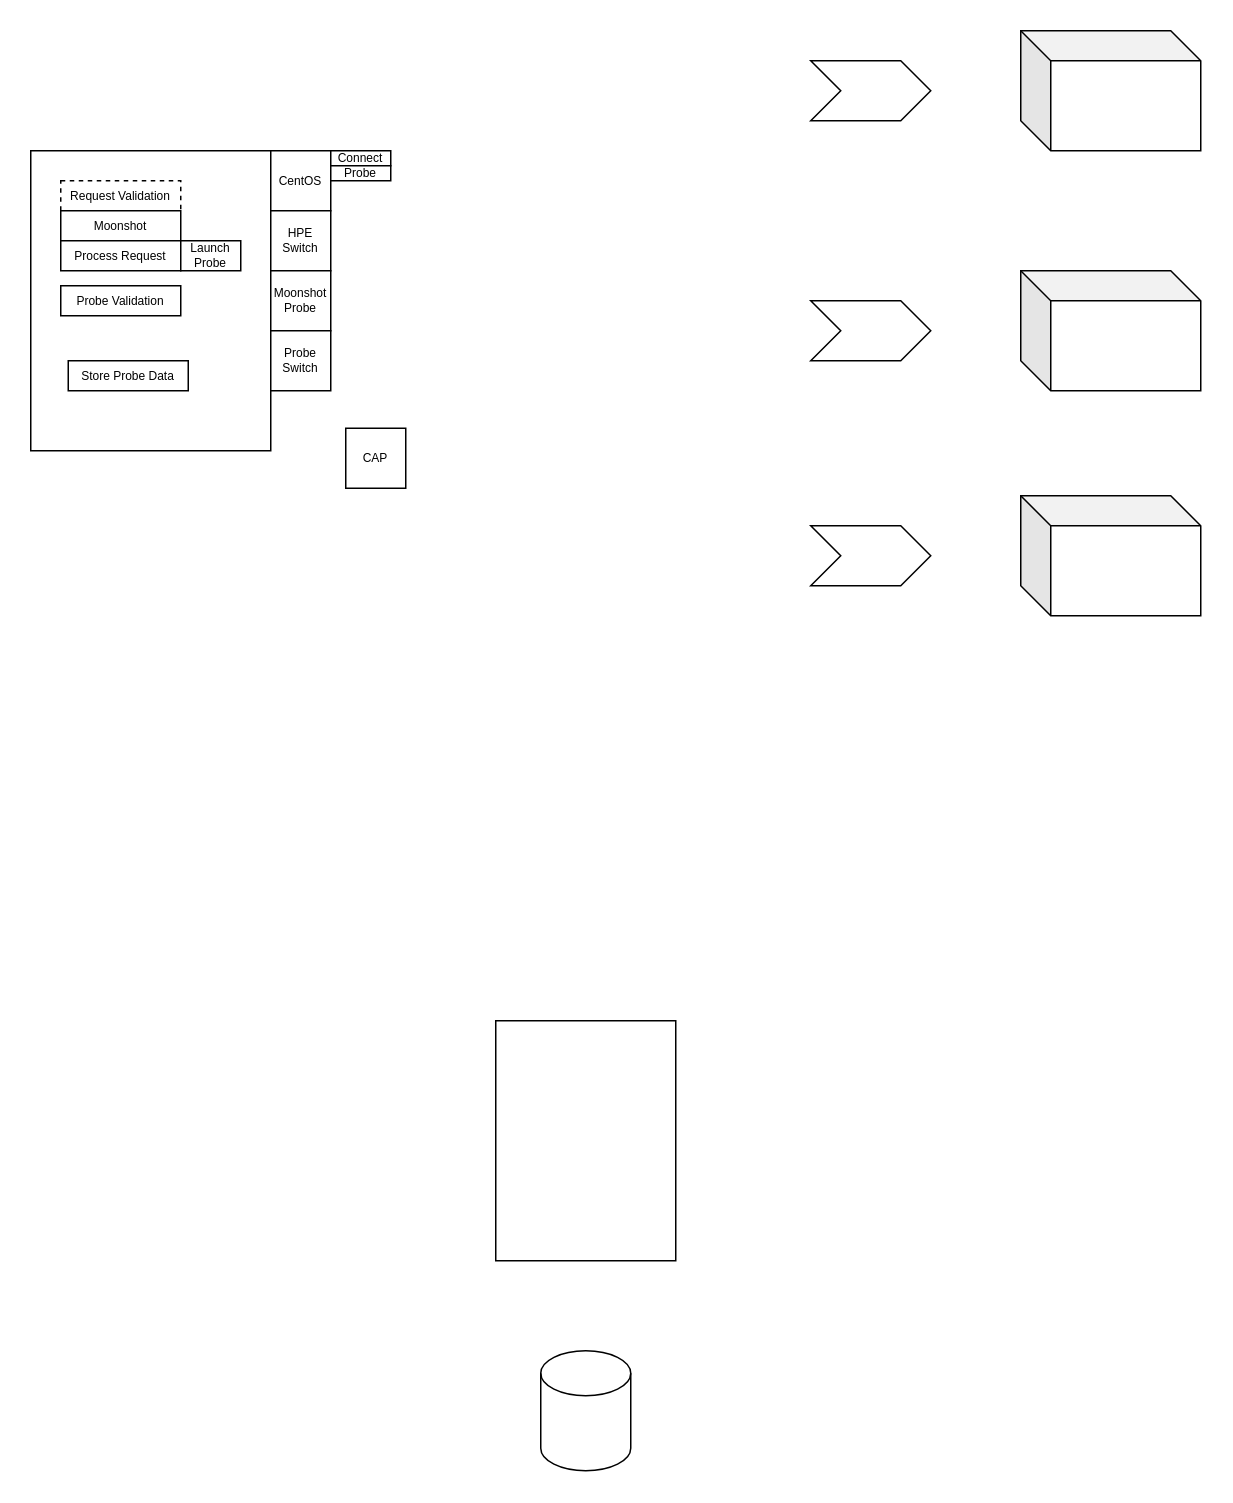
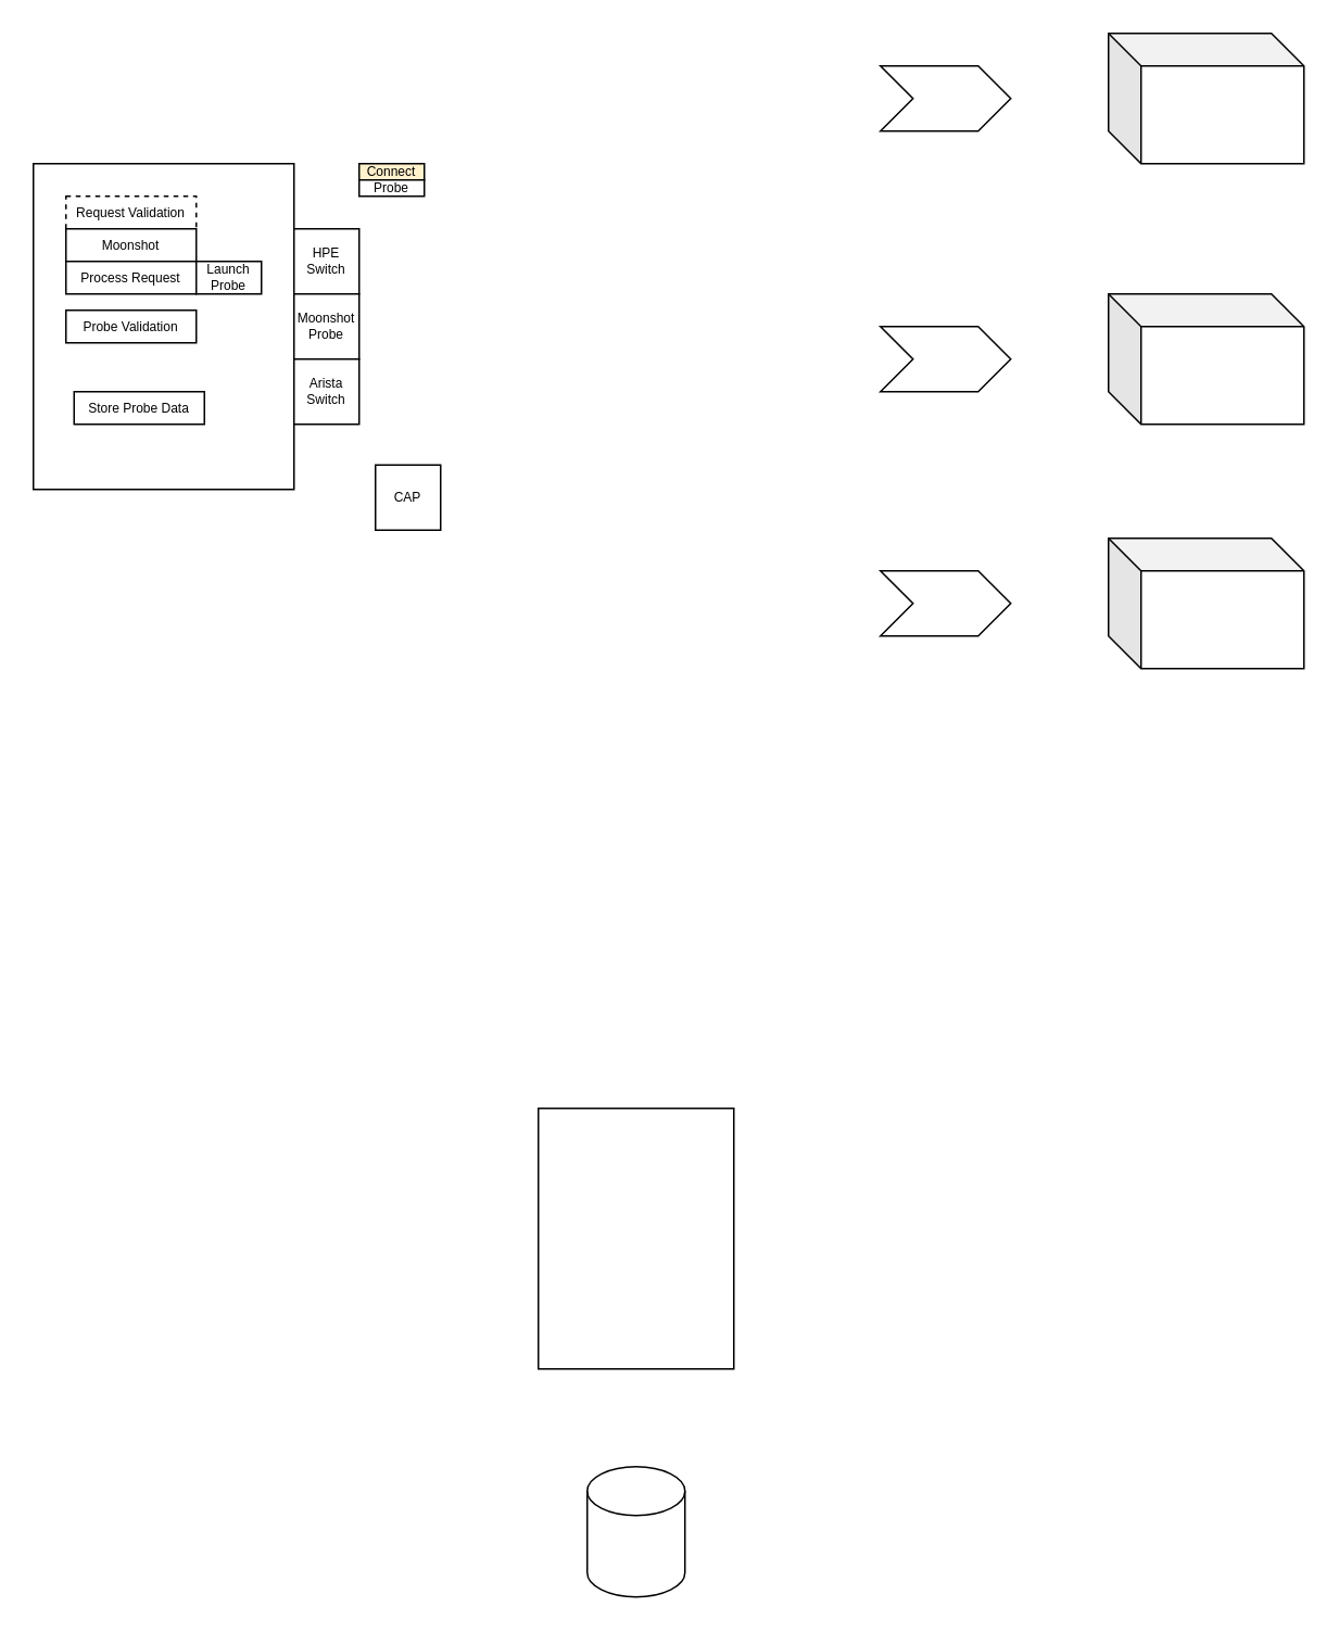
  <mxCell id="0" />
  <mxCell id="1" parent="0" />
  <mxCell id="2" value="" style="shape=cylinder3;whiteSpace=wrap;html=1;boundedLbl=1;backgroundOutline=1;size=15;" vertex="1" parent="1"><mxGeometry x="360" y="900" width="60" height="80" as="geometry" /></mxCell>
  <mxCell id="3" value="" style="shape=cube;whiteSpace=wrap;html=1;boundedLbl=1;backgroundOutline=1;darkOpacity=0.05;darkOpacity2=0.1;" vertex="1" parent="1"><mxGeometry x="680" y="20" width="120" height="80" as="geometry" /></mxCell>
  <mxCell id="4" value="" style="shape=cube;whiteSpace=wrap;html=1;boundedLbl=1;backgroundOutline=1;darkOpacity=0.05;darkOpacity2=0.1;" vertex="1" parent="1"><mxGeometry x="680" y="180" width="120" height="80" as="geometry" /></mxCell>
  <mxCell id="5" value="" style="shape=cube;whiteSpace=wrap;html=1;boundedLbl=1;backgroundOutline=1;darkOpacity=0.05;darkOpacity2=0.1;" vertex="1" parent="1"><mxGeometry x="680" y="330" width="120" height="80" as="geometry" /></mxCell>
  <mxCell id="6" value="" style="rounded=0;whiteSpace=wrap;html=1;" vertex="1" parent="1"><mxGeometry x="330" y="680" width="120" height="160" as="geometry" /></mxCell>
  <mxCell id="7" value="" style="shape=step;perimeter=stepPerimeter;whiteSpace=wrap;html=1;fixedSize=1;" vertex="1" parent="1"><mxGeometry x="540" y="40" width="80" height="40" as="geometry" /></mxCell>
  <mxCell id="8" value="" style="shape=step;perimeter=stepPerimeter;whiteSpace=wrap;html=1;fixedSize=1;" vertex="1" parent="1"><mxGeometry x="540" y="200" width="80" height="40" as="geometry" /></mxCell>
  <mxCell id="9" value="" style="shape=step;perimeter=stepPerimeter;whiteSpace=wrap;html=1;fixedSize=1;" vertex="1" parent="1"><mxGeometry x="540" y="350" width="80" height="40" as="geometry" /></mxCell>
  <mxCell id="10" value="&lt;span style=&quot;color: rgba(0 , 0 , 0 , 0) ; font-family: monospace ; font-size: 0px&quot;&gt;%3CmxGraphModel%3E%3Croot%3E%3CmxCell%20id%3D%220%22%2F%3E%3CmxCell%20id%3D%221%22%20parent%3D%220%22%2F%3E%3CmxCell%20id%3D%222%22%20value%3D%22Request%20Validation%22%20style%3D%22rounded%3D0%3BwhiteSpace%3Dwrap%3Bhtml%3D1%3BfontSize%3D8%3B%22%20vertex%3D%221%22%20parent%3D%221%22%3E%3CmxGeometry%20x%3D%2260%22%20y%3D%22140%22%20width%3D%2280%22%20height%3D%2220%22%20as%3D%22geometry%22%2F%3E%3C%2FmxCell%3E%3C%2Froot%3E%3C%2FmxGraphModel%3E&lt;/span&gt;" style="rounded=0;whiteSpace=wrap;html=1;" vertex="1" parent="1"><mxGeometry x="20" y="100" width="160" height="200" as="geometry" /></mxCell>
- <mxCell id="11" value="&lt;font style=&quot;font-size: 8px;&quot;&gt;CentOS&lt;/font&gt;" style="rounded=0;whiteSpace=wrap;html=1;fontSize=8;" vertex="1" parent="1"><mxGeometry x="180" y="100" width="40" height="40" as="geometry" /></mxCell>
  <mxCell id="12" value="&lt;font style=&quot;font-size: 8px;&quot;&gt;HPE Switch&lt;/font&gt;" style="rounded=0;whiteSpace=wrap;html=1;fontSize=8;" vertex="1" parent="1"><mxGeometry x="180" y="140" width="40" height="40" as="geometry" /></mxCell>
  <mxCell id="13" value="&lt;font style=&quot;font-size: 8px;&quot;&gt;Moonshot Probe&lt;/font&gt;" style="rounded=0;whiteSpace=wrap;html=1;fontSize=8;" vertex="1" parent="1"><mxGeometry x="180" y="180" width="40" height="40" as="geometry" /></mxCell>
- <mxCell id="14" value="&lt;font style=&quot;font-size: 8px;&quot;&gt;Probe Switch&lt;/font&gt;" style="rounded=0;whiteSpace=wrap;html=1;fontSize=8;" vertex="1" parent="1"><mxGeometry x="180" y="220" width="40" height="40" as="geometry" /></mxCell>
+ <mxCell id="14" value="&lt;font style=&quot;font-size: 8px;&quot;&gt;Arista Switch&lt;/font&gt;" style="rounded=0;whiteSpace=wrap;html=1;fontSize=8;" vertex="1" parent="1"><mxGeometry x="180" y="220" width="40" height="40" as="geometry" /></mxCell>
  <mxCell id="15" value="CAP" style="rounded=0;whiteSpace=wrap;html=1;fontSize=8;" vertex="1" parent="1"><mxGeometry x="230" y="285" width="40" height="40" as="geometry" /></mxCell>
- <mxCell id="16" value="Connect" style="rounded=0;whiteSpace=wrap;html=1;fontSize=8;" vertex="1" parent="1"><mxGeometry x="220" y="100" width="40" height="10" as="geometry" /></mxCell>
+ <mxCell id="16" value="Connect" style="rounded=0;whiteSpace=wrap;html=1;fontSize=8;fillColor=#fff2cc;" vertex="1" parent="1"><mxGeometry x="220" y="100" width="40" height="10" as="geometry" /></mxCell>
  <mxCell id="17" value="Probe" style="rounded=0;whiteSpace=wrap;html=1;fontSize=8;" vertex="1" parent="1"><mxGeometry x="220" y="110" width="40" height="10" as="geometry" /></mxCell>
  <mxCell id="18" value="Request Validation" style="rounded=0;whiteSpace=wrap;html=1;fontSize=8;dashed=1;" vertex="1" parent="1"><mxGeometry x="40" y="120" width="80" height="20" as="geometry" /></mxCell>
  <mxCell id="19" value="Moonshot" style="rounded=0;whiteSpace=wrap;html=1;fontSize=8;" vertex="1" parent="1"><mxGeometry x="40" y="140" width="80" height="20" as="geometry" /></mxCell>
  <mxCell id="20" value="Process Request" style="rounded=0;whiteSpace=wrap;html=1;fontSize=8;" vertex="1" parent="1"><mxGeometry x="40" y="160" width="80" height="20" as="geometry" /></mxCell>
  <mxCell id="21" value="Launch Probe" style="rounded=0;whiteSpace=wrap;html=1;fontSize=8;" vertex="1" parent="1"><mxGeometry x="120" y="160" width="40" height="20" as="geometry" /></mxCell>
  <mxCell id="22" value="Probe Validation" style="rounded=0;whiteSpace=wrap;html=1;fontSize=8;" vertex="1" parent="1"><mxGeometry x="40" y="190" width="80" height="20" as="geometry" /></mxCell>
  <mxCell id="23" value="Store Probe Data" style="rounded=0;whiteSpace=wrap;html=1;fontSize=8;" vertex="1" parent="1"><mxGeometry x="45" y="240" width="80" height="20" as="geometry" /></mxCell>
